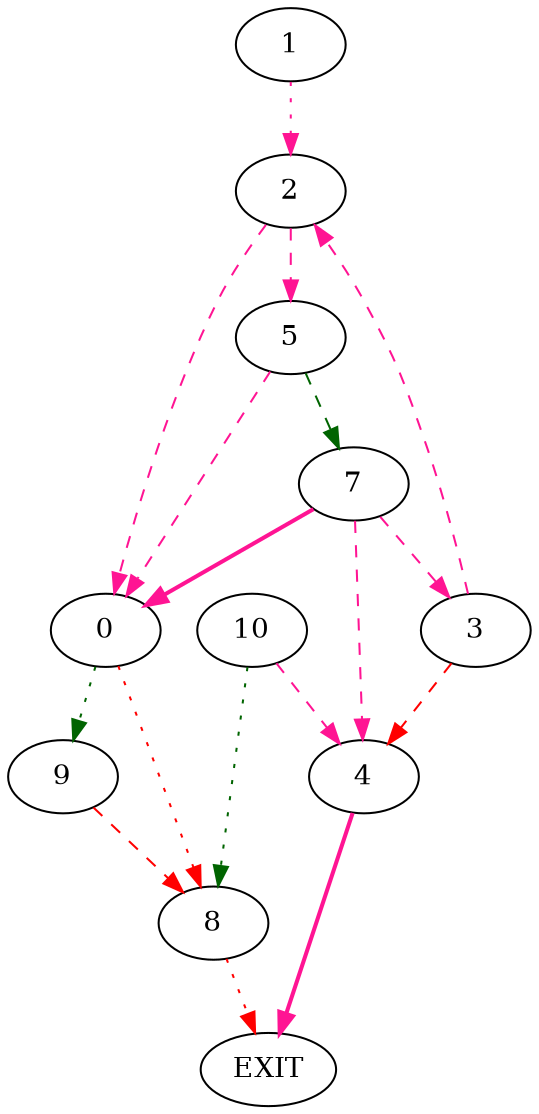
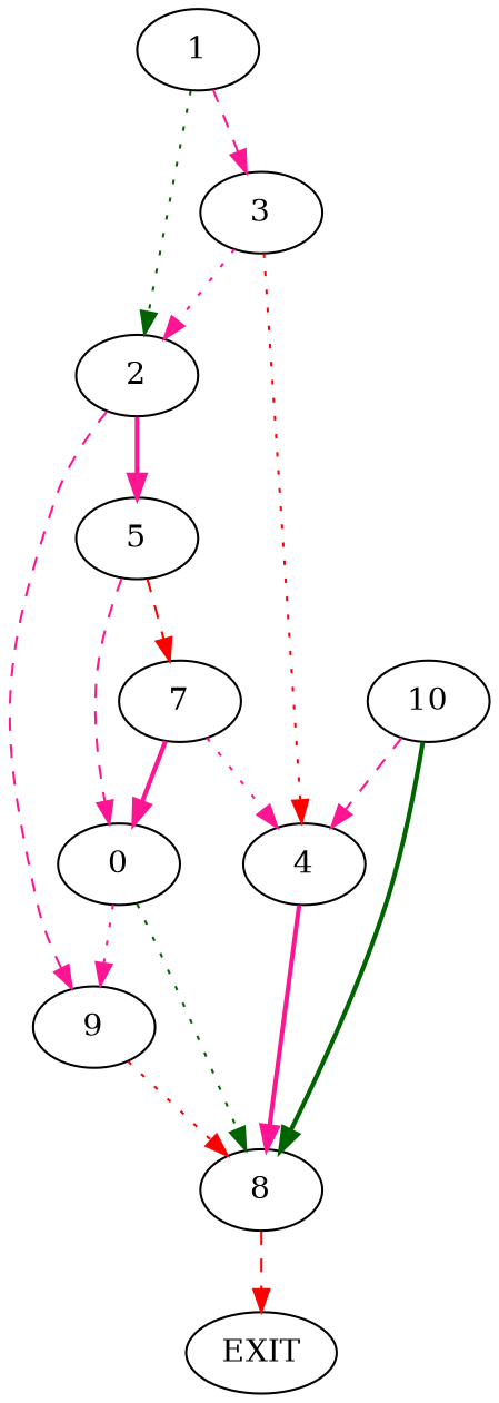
  digraph {
    edge [color=deeppink style=dashed]
    1
    2
    3
    n4 [label=EXIT]
    5
    n6 [label=0]
    4
    7
    8
    9
    10
-   1 -> 2 [style=dotted]
-   7 -> 3
-   2 -> 5
-   2 -> n6
-   3 -> 2
-   3 -> 4 [color=red]
+   1 -> 2 [color=darkgreen style=dotted]
+   1 -> 3
+   2 -> 5 [style=bold]
+   2 -> 9
+   3 -> 2 [style=dotted]
+   3 -> 4 [color=red style=dotted]
    5 -> n6
-   5 -> 7 [color=darkgreen]
-   n6 -> 8 [color=red style=dotted]
-   n6 -> 9 [color=darkgreen style=dotted]
-   4 -> n4 [style=bold]
+   5 -> 7 [color=red]
+   n6 -> 8 [color=darkgreen style=dotted]
+   n6 -> 9 [style=dotted]
+   4 -> 8 [style=bold]
    7 -> n6 [style=bold]
-   7 -> 4
-   8 -> n4 [color=red style=dotted]
-   9 -> 8 [color=red]
+   7 -> 4 [style=dotted]
+   8 -> n4 [color=red]
+   9 -> 8 [color=red style=dotted]
    10 -> 4
-   10 -> 8 [color=darkgreen style=dotted]
+   10 -> 8 [color=darkgreen style=bold]
  }
